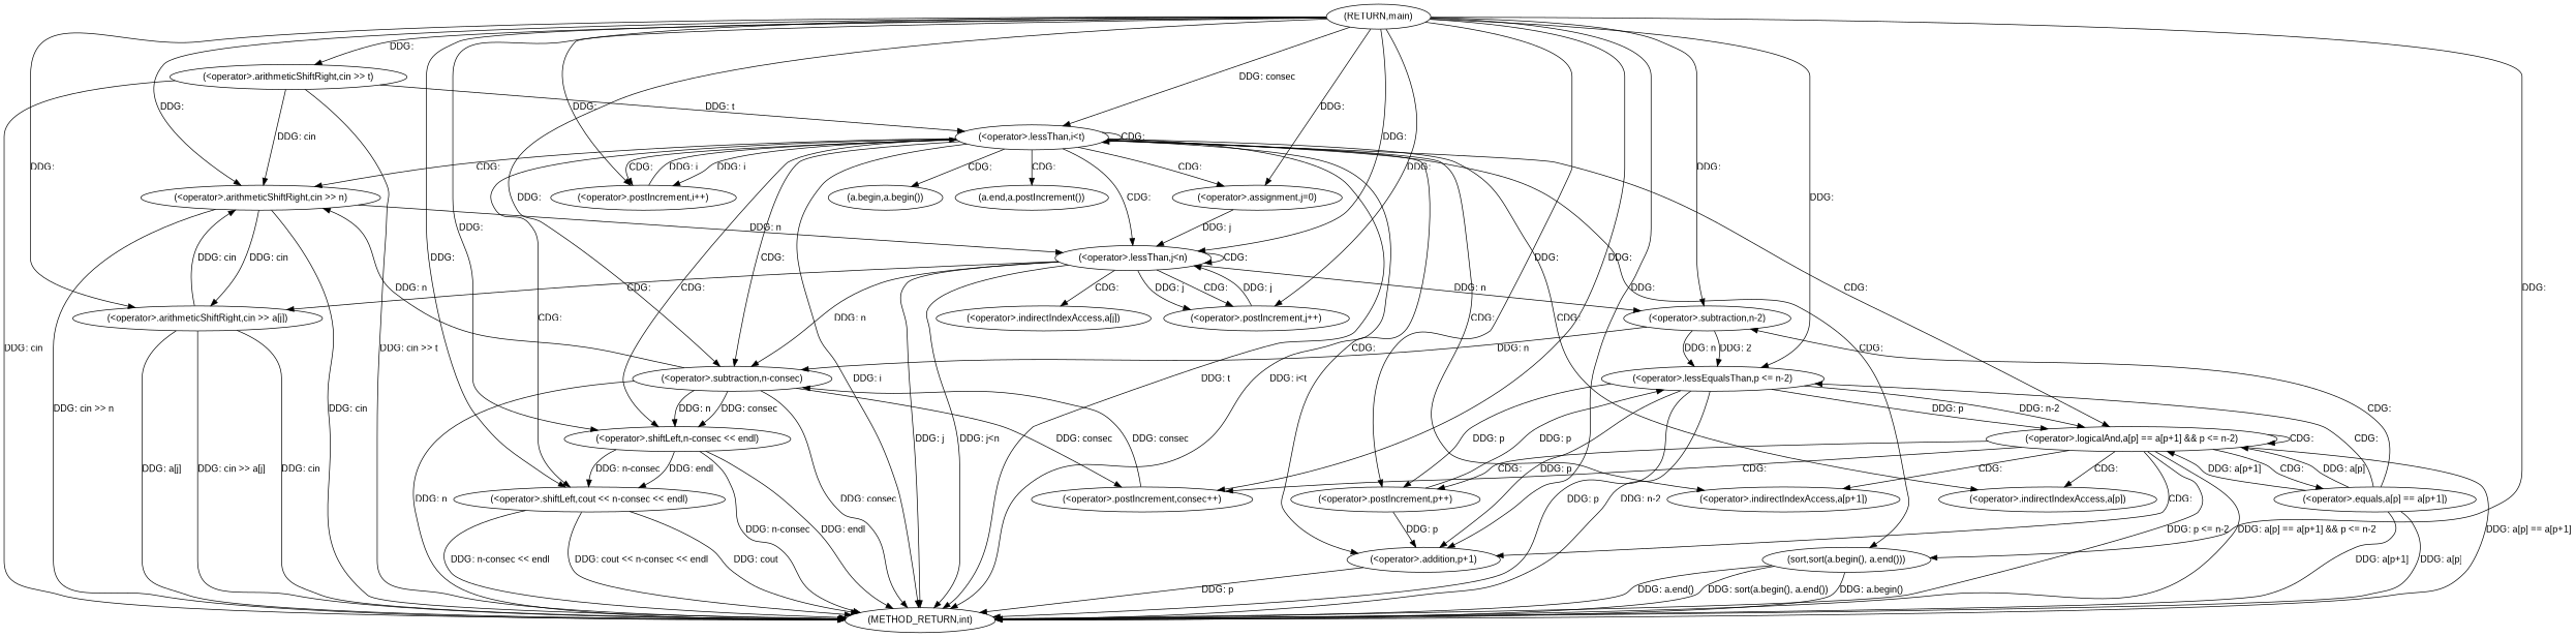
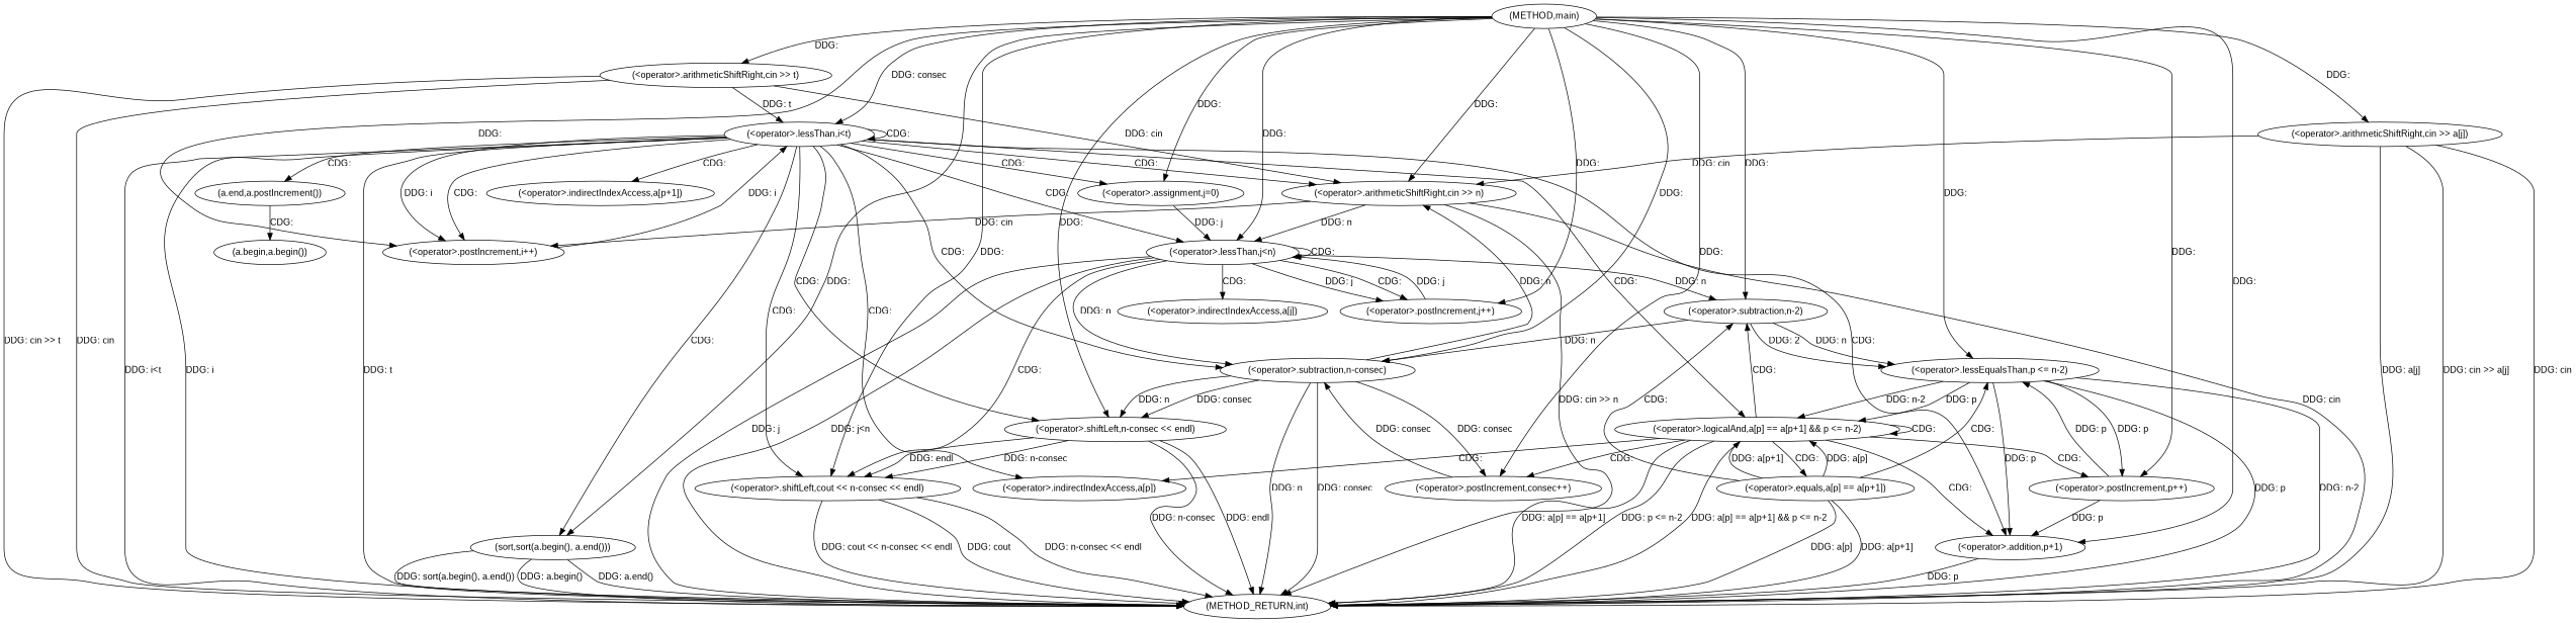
  digraph {
    fontname="Liberation Sans"
    node [fontname="Liberation Sans"]
    edge [fontname="Liberation Sans"]
-   n1 [label="(RETURN,main)"]
+   n1 [label="(METHOD,main)"]
    n2 [label="(<operator>.arithmeticShiftRight,cin >> t)"]
    n3 [label="(<operator>.lessThan,i<t)"]
    n4 [label="(<operator>.postIncrement,i++)"]
    n5 [label="(<operator>.arithmeticShiftRight,cin >> n)"]
    n6 [label="(sort,sort(a.begin(), a.end()))"]
    n7 [label="(<operator>.shiftLeft,cout << n-consec << endl)"]
    n8 [label="(<operator>.assignment,j=0)"]
    n9 [label="(<operator>.lessThan,j<n)"]
    n10 [label="(<operator>.postIncrement,j++)"]
    n11 [label="(<operator>.arithmeticShiftRight,cin >> a[j])"]
    n12 [label="(<operator>.postIncrement,p++)"]
    n13 [label="(<operator>.postIncrement,consec++)"]
    n14 [label="(<operator>.shiftLeft,n-consec << endl)"]
    n15 [label="(<operator>.lessEqualsThan,p <= n-2)"]
    n16 [label="(<operator>.subtraction,n-consec)"]
    n17 [label="(<operator>.subtraction,n-2)"]
    n18 [label="(<operator>.addition,p+1)"]
    n19 [label="(METHOD_RETURN,int)"]
    n20 [label="(<operator>.logicalAnd,a[p] == a[p+1] && p <= n-2)"]
    n21 [label="(a.begin,a.begin())"]
    n22 [label="(a.end,a.postIncrement())"]
    n23 [label="(<operator>.indirectIndexAccess,a[p])"]
    n24 [label="(<operator>.indirectIndexAccess,a[p+1])"]
    n25 [label="(<operator>.indirectIndexAccess,a[j])"]
    n26 [label="(<operator>.equals,a[p] == a[p+1])"]
    n1 -> n2 [label="DDG: "]
    n1 -> n3 [label="DDG: consec"]
    n1 -> n4 [label="DDG: "]
    n1 -> n5 [label="DDG: "]
    n1 -> n6 [label="DDG: "]
    n1 -> n7 [label="DDG: "]
    n1 -> n8 [label="DDG: "]
    n1 -> n9 [label="DDG: "]
    n1 -> n10 [label="DDG: "]
    n1 -> n11 [label="DDG: "]
    n1 -> n12 [label="DDG: "]
    n1 -> n13 [label="DDG: "]
    n1 -> n14 [label="DDG: "]
    n1 -> n15 [label="DDG: "]
    n1 -> n16 [label="DDG: "]
    n1 -> n17 [label="DDG: "]
    n1 -> n18 [label="DDG: "]
    n2 -> n3 [label="DDG: t"]
    n2 -> n5 [label="DDG: cin"]
    n2 -> n19 [label="DDG: cin"]
    n2 -> n19 [label="DDG: cin >> t"]
    n3 -> n3 [label="CDG: "]
    n3 -> n4 [label="DDG: i"]
    n3 -> n4 [label="CDG: "]
    n3 -> n5 [label="CDG: "]
    n3 -> n6 [label="CDG: "]
    n3 -> n7 [label="CDG: "]
    n3 -> n8 [label="CDG: "]
    n3 -> n9 [label="CDG: "]
    n3 -> n14 [label="CDG: "]
    n3 -> n16 [label="CDG: "]
    n3 -> n18 [label="CDG: "]
    n3 -> n19 [label="DDG: i"]
    n3 -> n19 [label="DDG: t"]
    n3 -> n19 [label="DDG: i<t"]
    n3 -> n20 [label="CDG: "]
-   n3 -> n21 [label="CDG: "]
+   n22 -> n21 [label="CDG: "]
    n3 -> n22 [label="CDG: "]
    n3 -> n23 [label="CDG: "]
    n3 -> n24 [label="CDG: "]
    n4 -> n3 [label="DDG: i"]
    n5 -> n9 [label="DDG: n"]
-   n5 -> n11 [label="DDG: cin"]
+   n5 -> n4 [label="DDG: cin"]
    n5 -> n19 [label="DDG: cin"]
    n5 -> n19 [label="DDG: cin >> n"]
    n6 -> n19 [label="DDG: a.begin()"]
    n6 -> n19 [label="DDG: a.end()"]
    n6 -> n19 [label="DDG: sort(a.begin(), a.end())"]
    n7 -> n19 [label="DDG: n-consec << endl"]
    n7 -> n19 [label="DDG: cout << n-consec << endl"]
    n7 -> n19 [label="DDG: cout"]
    n8 -> n9 [label="DDG: j"]
    n9 -> n9 [label="CDG: "]
    n9 -> n10 [label="DDG: j"]
    n9 -> n10 [label="CDG: "]
-   n9 -> n11 [label="CDG: "]
+   n9 -> n7 [label="CDG: "]
    n9 -> n16 [label="DDG: n"]
    n9 -> n17 [label="DDG: n"]
    n9 -> n19 [label="DDG: j"]
    n9 -> n19 [label="DDG: j<n"]
    n9 -> n25 [label="CDG: "]
    n10 -> n9 [label="DDG: j"]
    n11 -> n5 [label="DDG: cin"]
    n11 -> n19 [label="DDG: cin"]
    n11 -> n19 [label="DDG: a[j]"]
    n11 -> n19 [label="DDG: cin >> a[j]"]
    n12 -> n15 [label="DDG: p"]
    n12 -> n18 [label="DDG: p"]
    n13 -> n16 [label="DDG: consec"]
    n14 -> n7 [label="DDG: n-consec"]
    n14 -> n7 [label="DDG: endl"]
    n14 -> n19 [label="DDG: n-consec"]
    n14 -> n19 [label="DDG: endl"]
    n15 -> n12 [label="DDG: p"]
    n15 -> n18 [label="DDG: p"]
    n15 -> n19 [label="DDG: p"]
    n15 -> n19 [label="DDG: n-2"]
    n15 -> n20 [label="DDG: p"]
    n15 -> n20 [label="DDG: n-2"]
    n16 -> n5 [label="DDG: n"]
    n16 -> n13 [label="DDG: consec"]
    n16 -> n14 [label="DDG: consec"]
    n16 -> n14 [label="DDG: n"]
    n16 -> n19 [label="DDG: n"]
    n16 -> n19 [label="DDG: consec"]
    n17 -> n15 [label="DDG: 2"]
    n17 -> n15 [label="DDG: n"]
    n17 -> n16 [label="DDG: n"]
    n18 -> n19 [label="DDG: p"]
    n20 -> n12 [label="CDG: "]
    n20 -> n13 [label="CDG: "]
    n20 -> n18 [label="CDG: "]
    n20 -> n19 [label="DDG: a[p] == a[p+1]"]
    n20 -> n19 [label="DDG: p <= n-2"]
    n20 -> n19 [label="DDG: a[p] == a[p+1] && p <= n-2"]
    n20 -> n20 [label="CDG: "]
    n20 -> n23 [label="CDG: "]
-   n20 -> n24 [label="CDG: "]
+   n20 -> n17 [label="CDG: "]
    n20 -> n26 [label="CDG: "]
    n26 -> n15 [label="CDG: "]
    n26 -> n17 [label="CDG: "]
    n26 -> n19 [label="DDG: a[p]"]
    n26 -> n19 [label="DDG: a[p+1]"]
    n26 -> n20 [label="DDG: a[p]"]
    n26 -> n20 [label="DDG: a[p+1]"]
  }
